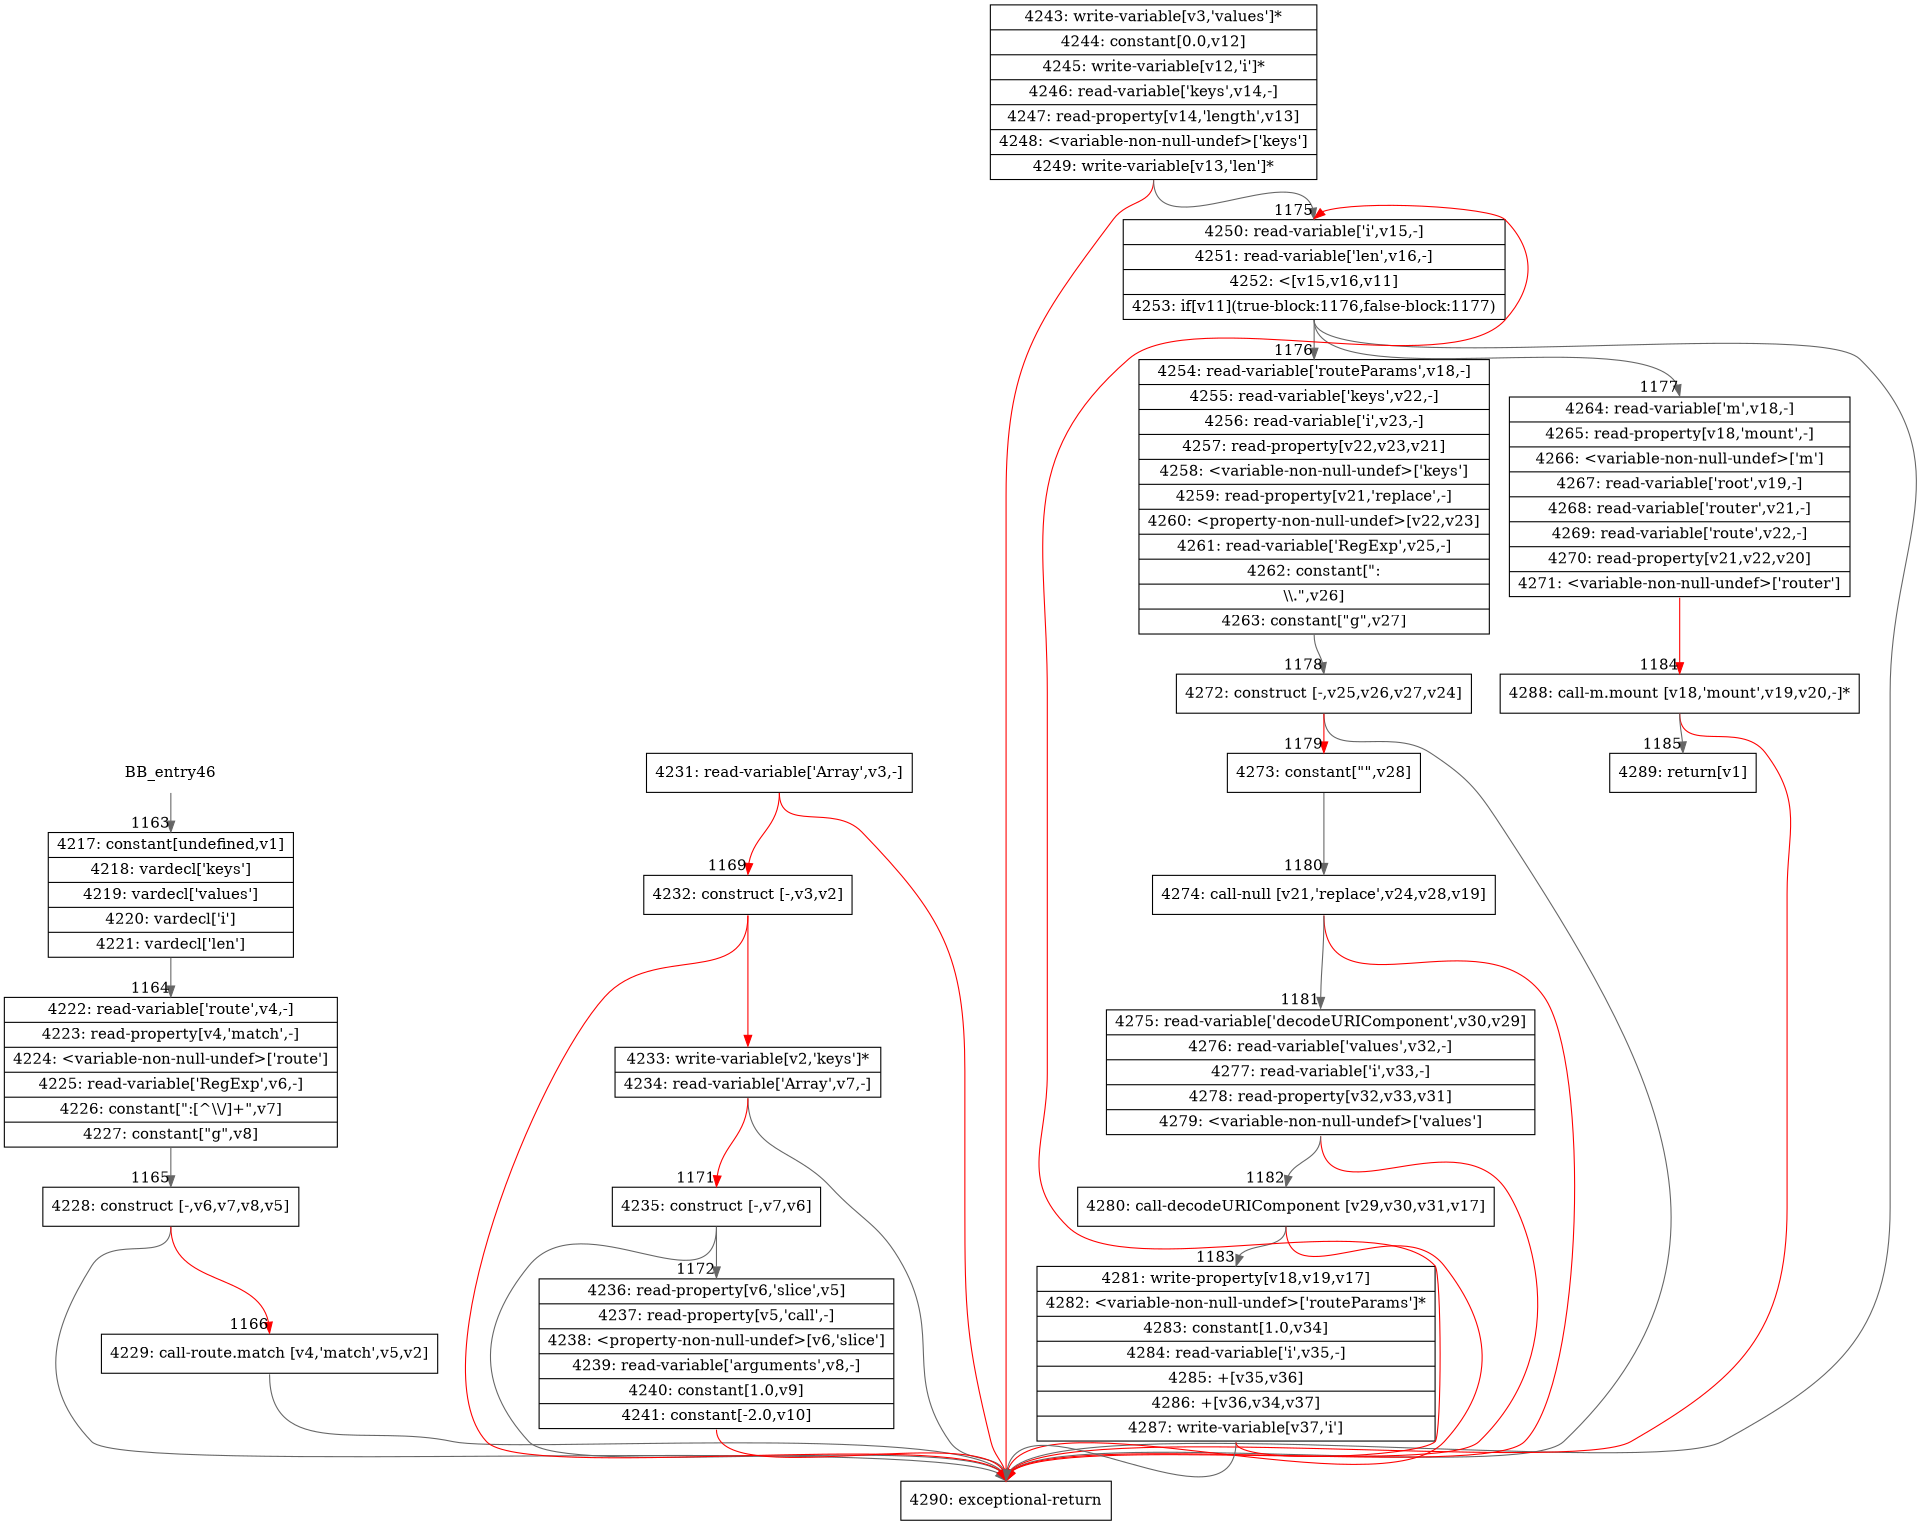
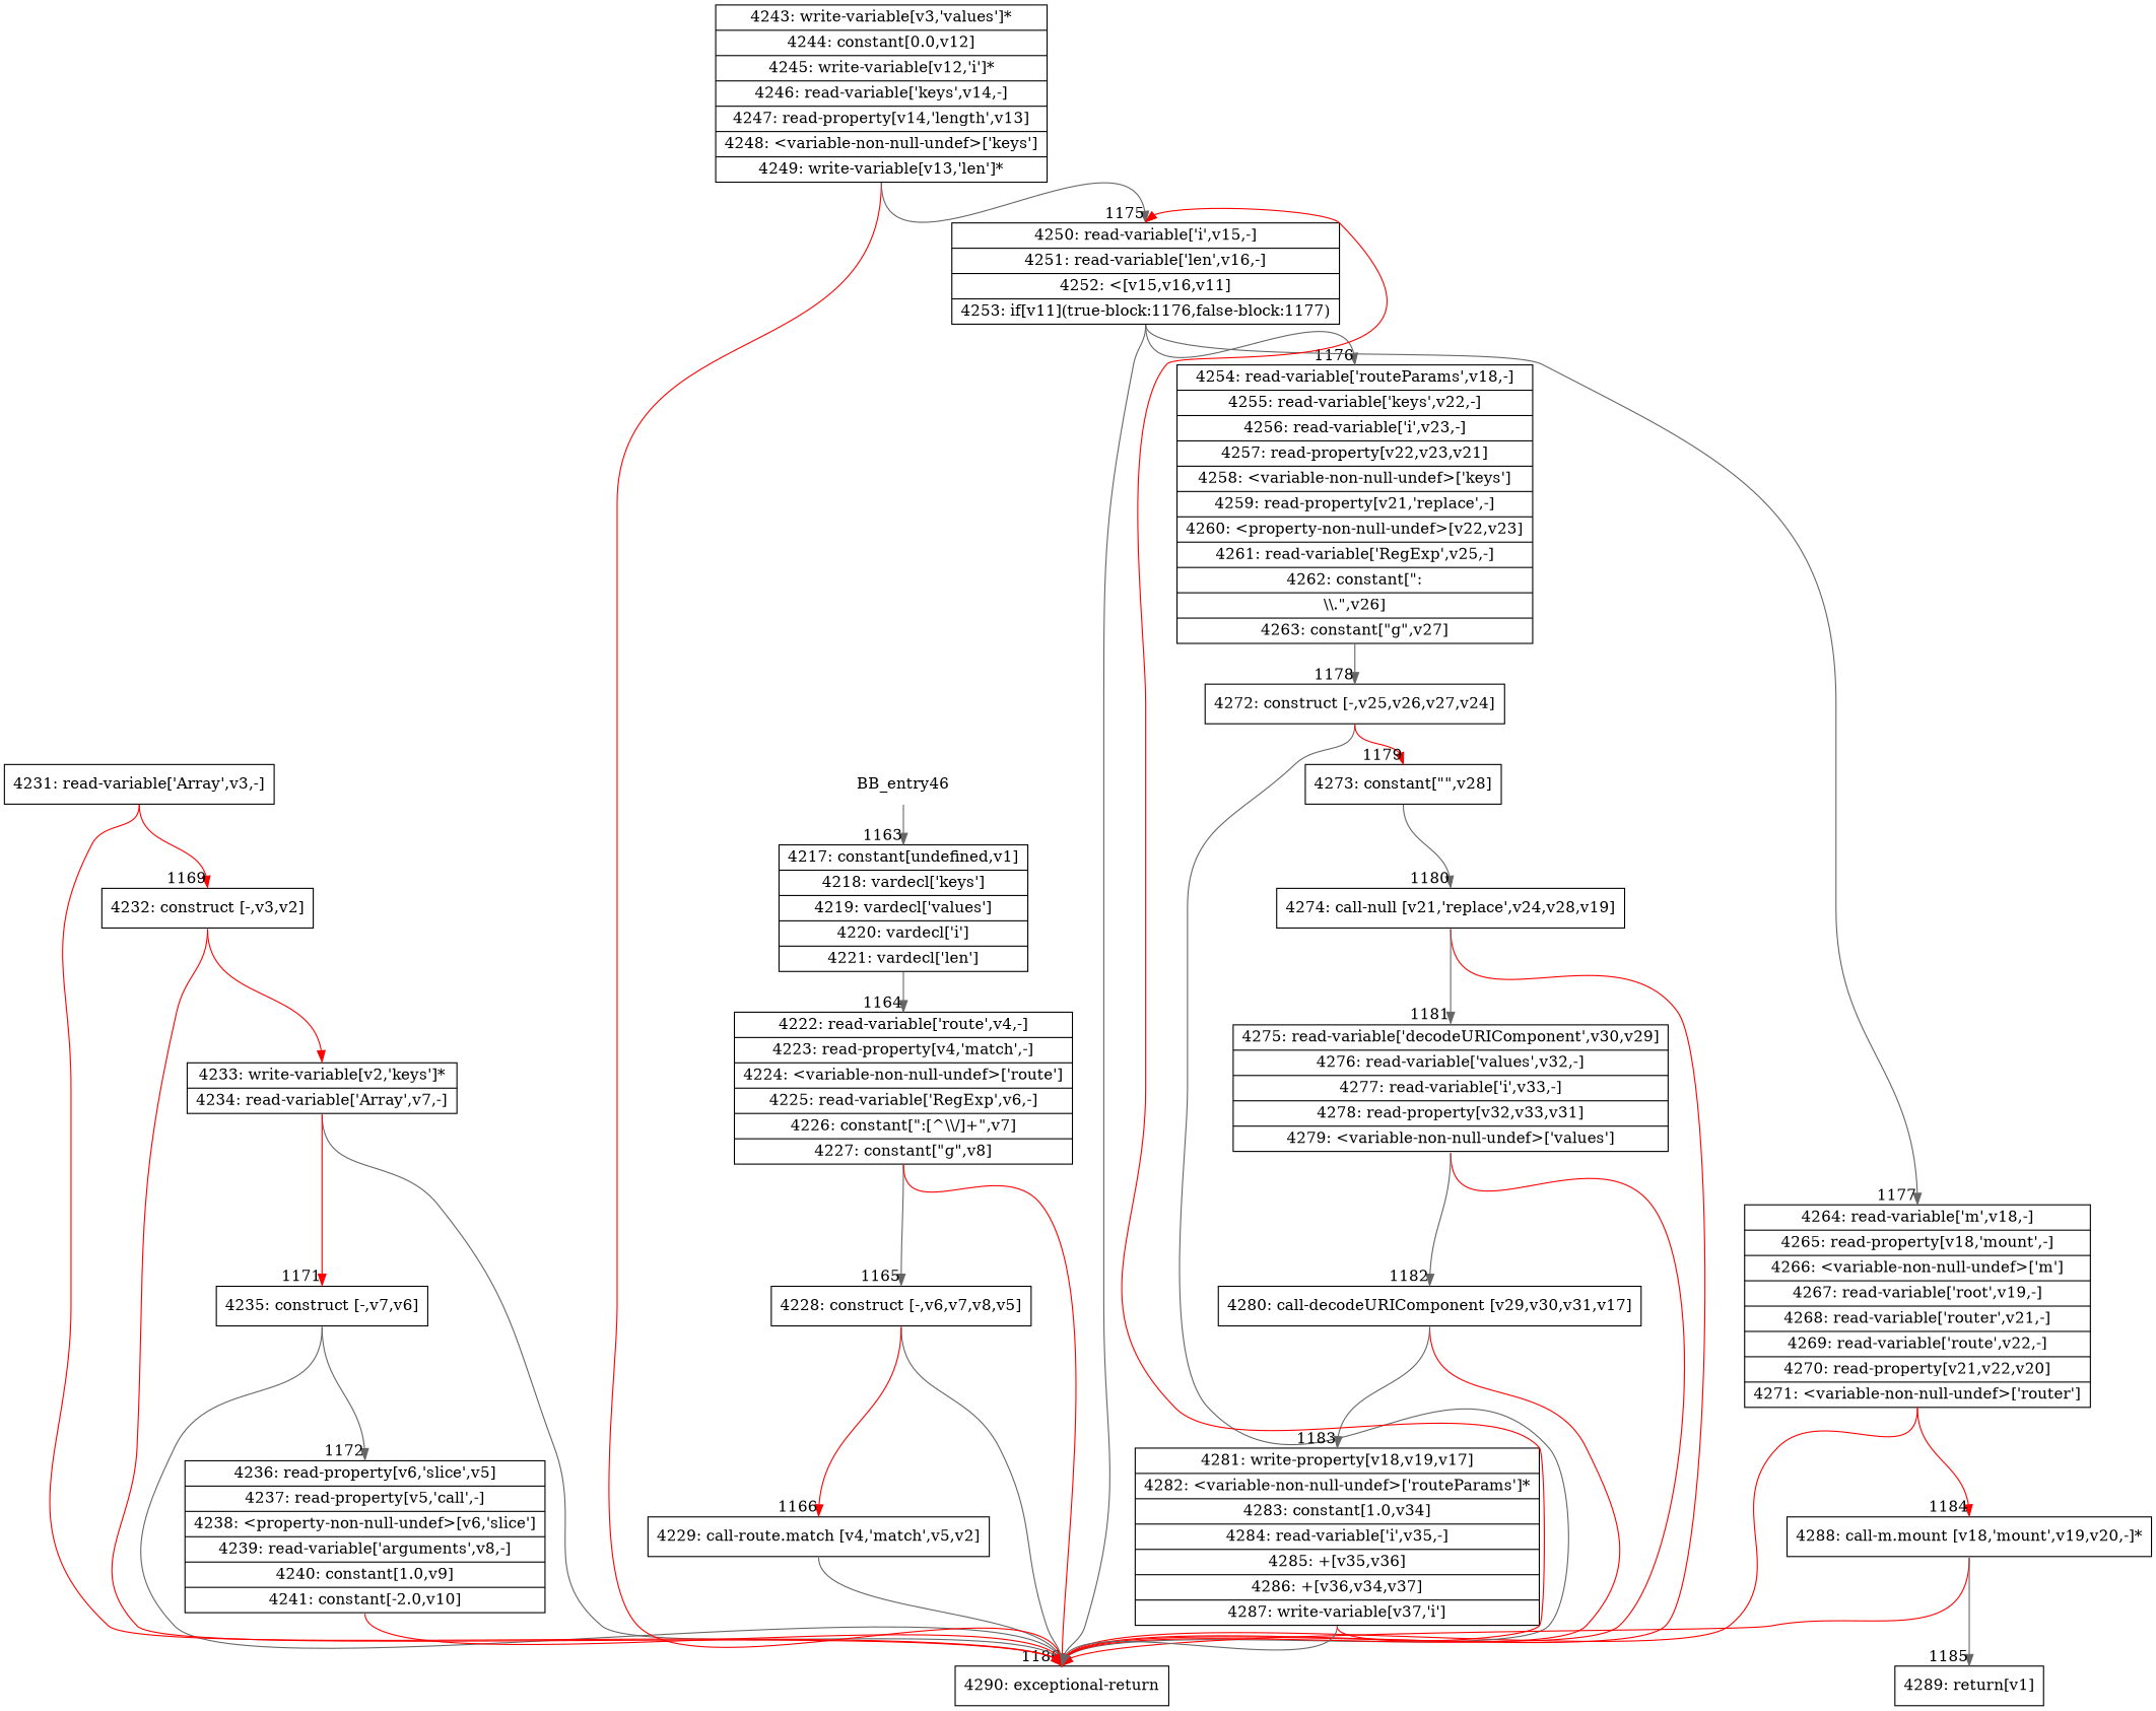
  digraph {
    rankdir=TD
    node [shape=record]
    edge [color=gray40 headport=n tailport=s]
    BB_entry46 [shape=none]
    n2 [label="{4217: constant[undefined,v1]|4218: vardecl['keys']|4219: vardecl['values']|4220: vardecl['i']|4221: vardecl['len']}"]
    n3 [label="{4222: read-variable['route',v4,-]|4223: read-property[v4,'match',-]|4224: \<variable-non-null-undef\>['route']|4225: read-variable['RegExp',v6,-]|4226: constant[\":[^\\\\/]+\",v7]|4227: constant[\"g\",v8]}"]
    n4 [label="{4228: construct [-,v6,v7,v8,v5]}"]
    n5 [label="{4290: exceptional-return}"]
    n6 [label="{4229: call-route.match [v4,'match',v5,v2]}"]
    n7 [label="{4233: write-variable[v2,'keys']*|4234: read-variable['Array',v7,-]}"]
    n8 [label="{4235: construct [-,v7,v6]}"]
    n9 [label="{4231: read-variable['Array',v3,-]}"]
    n10 [label="{4232: construct [-,v3,v2]}"]
    n11 [label="{4236: read-property[v6,'slice',v5]|4237: read-property[v5,'call',-]|4238: \<property-non-null-undef\>[v6,'slice']|4239: read-variable['arguments',v8,-]|4240: constant[1.0,v9]|4241: constant[-2.0,v10]}"]
    n12 [label="{4243: write-variable[v3,'values']*|4244: constant[0.0,v12]|4245: write-variable[v12,'i']*|4246: read-variable['keys',v14,-]|4247: read-property[v14,'length',v13]|4248: \<variable-non-null-undef\>['keys']|4249: write-variable[v13,'len']*}"]
    n13 [label="{4250: read-variable['i',v15,-]|4251: read-variable['len',v16,-]|4252: \<[v15,v16,v11]|4253: if[v11](true-block:1176,false-block:1177)}"]
    n14 [label="{4254: read-variable['routeParams',v18,-]|4255: read-variable['keys',v22,-]|4256: read-variable['i',v23,-]|4257: read-property[v22,v23,v21]|4258: \<variable-non-null-undef\>['keys']|4259: read-property[v21,'replace',-]|4260: \<property-non-null-undef\>[v22,v23]|4261: read-variable['RegExp',v25,-]|4262: constant[\":|\\\\.\",v26]|4263: constant[\"g\",v27]}"]
    n15 [label="{4264: read-variable['m',v18,-]|4265: read-property[v18,'mount',-]|4266: \<variable-non-null-undef\>['m']|4267: read-variable['root',v19,-]|4268: read-variable['router',v21,-]|4269: read-variable['route',v22,-]|4270: read-property[v21,v22,v20]|4271: \<variable-non-null-undef\>['router']}"]
    n16 [label="{4272: construct [-,v25,v26,v27,v24]}"]
    n17 [label="{4288: call-m.mount [v18,'mount',v19,v20,-]*}"]
    n18 [label="{4273: constant[\"\",v28]}"]
    n19 [label="{4289: return[v1]}"]
    n20 [label="{4274: call-null [v21,'replace',v24,v28,v19]}"]
    n21 [label="{4275: read-variable['decodeURIComponent',v30,v29]|4276: read-variable['values',v32,-]|4277: read-variable['i',v33,-]|4278: read-property[v32,v33,v31]|4279: \<variable-non-null-undef\>['values']}"]
    n22 [label="{4280: call-decodeURIComponent [v29,v30,v31,v17]}"]
    n23 [label="{4281: write-property[v18,v19,v17]|4282: \<variable-non-null-undef\>['routeParams']*|4283: constant[1.0,v34]|4284: read-variable['i',v35,-]|4285: +[v35,v36]|4286: +[v36,v34,v37]|4287: write-variable[v37,'i']}"]
    BB_entry46 -> n2 [headlabel="    1163"]
    n2 -> n3 [headlabel="      1164"]
    n3 -> n4 [headlabel="      1165"]
+   n3 -> n5 [color=red headlabel="      1186"]
    n4 -> n5
    n4 -> n6 [color=red headlabel="      1166"]
    n6 -> n5
    n7 -> n5
    n7 -> n8 [color=red headlabel="      1171"]
    n8 -> n5
    n8 -> n11 [headlabel="      1172"]
    n9 -> n5 [color=red]
    n9 -> n10 [color=red headlabel="      1169"]
    n10 -> n5 [color=red]
    n10 -> n7 [color=red]
    n11 -> n5 [color=red]
    n12 -> n5 [color=red]
    n12 -> n13 [headlabel="      1175"]
    n13 -> n5
    n13 -> n14 [headlabel="      1176"]
    n13 -> n15 [headlabel="      1177"]
    n14 -> n16 [headlabel="      1178"]
+   n15 -> n5 [color=red]
    n15 -> n17 [color=red headlabel="      1184"]
    n16 -> n5
    n16 -> n18 [color=red headlabel="      1179"]
    n17 -> n5 [color=red]
    n17 -> n19 [headlabel="      1185"]
    n18 -> n20 [headlabel="      1180"]
    n20 -> n5 [color=red]
    n20 -> n21 [headlabel="      1181"]
    n21 -> n5 [color=red]
    n21 -> n22 [headlabel="      1182"]
    n22 -> n5 [color=red]
    n22 -> n23 [headlabel="      1183"]
    n23 -> n5
    n23 -> n13 [color=red]
  }
